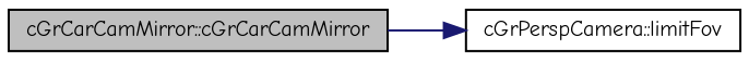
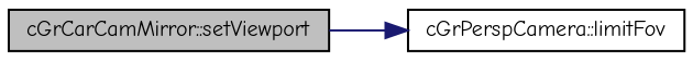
  digraph {
    rankdir=LR
    fontname="Comic Neue"
    node [color=black fontname="Comic Neue" fontsize=10 shape=record style=filled]
-   n1 [fillcolor=grey75 fontcolor=black height=0.2 label="cGrCarCamMirror::cGrCarCamMirror" width=0.4]
+   n1 [fillcolor=grey75 fontcolor=black height=0.2 label="cGrCarCamMirror::setViewport" width=0.4]
    n2 [fillcolor=white height=0.2 label="cGrPerspCamera::limitFov" width=0.4]
    n1 -> n2 [color=midnightblue fontname="Comic Neue" fontsize=10 labelfontname=Helvetica labelfontsize=10 style=solid]
  }
